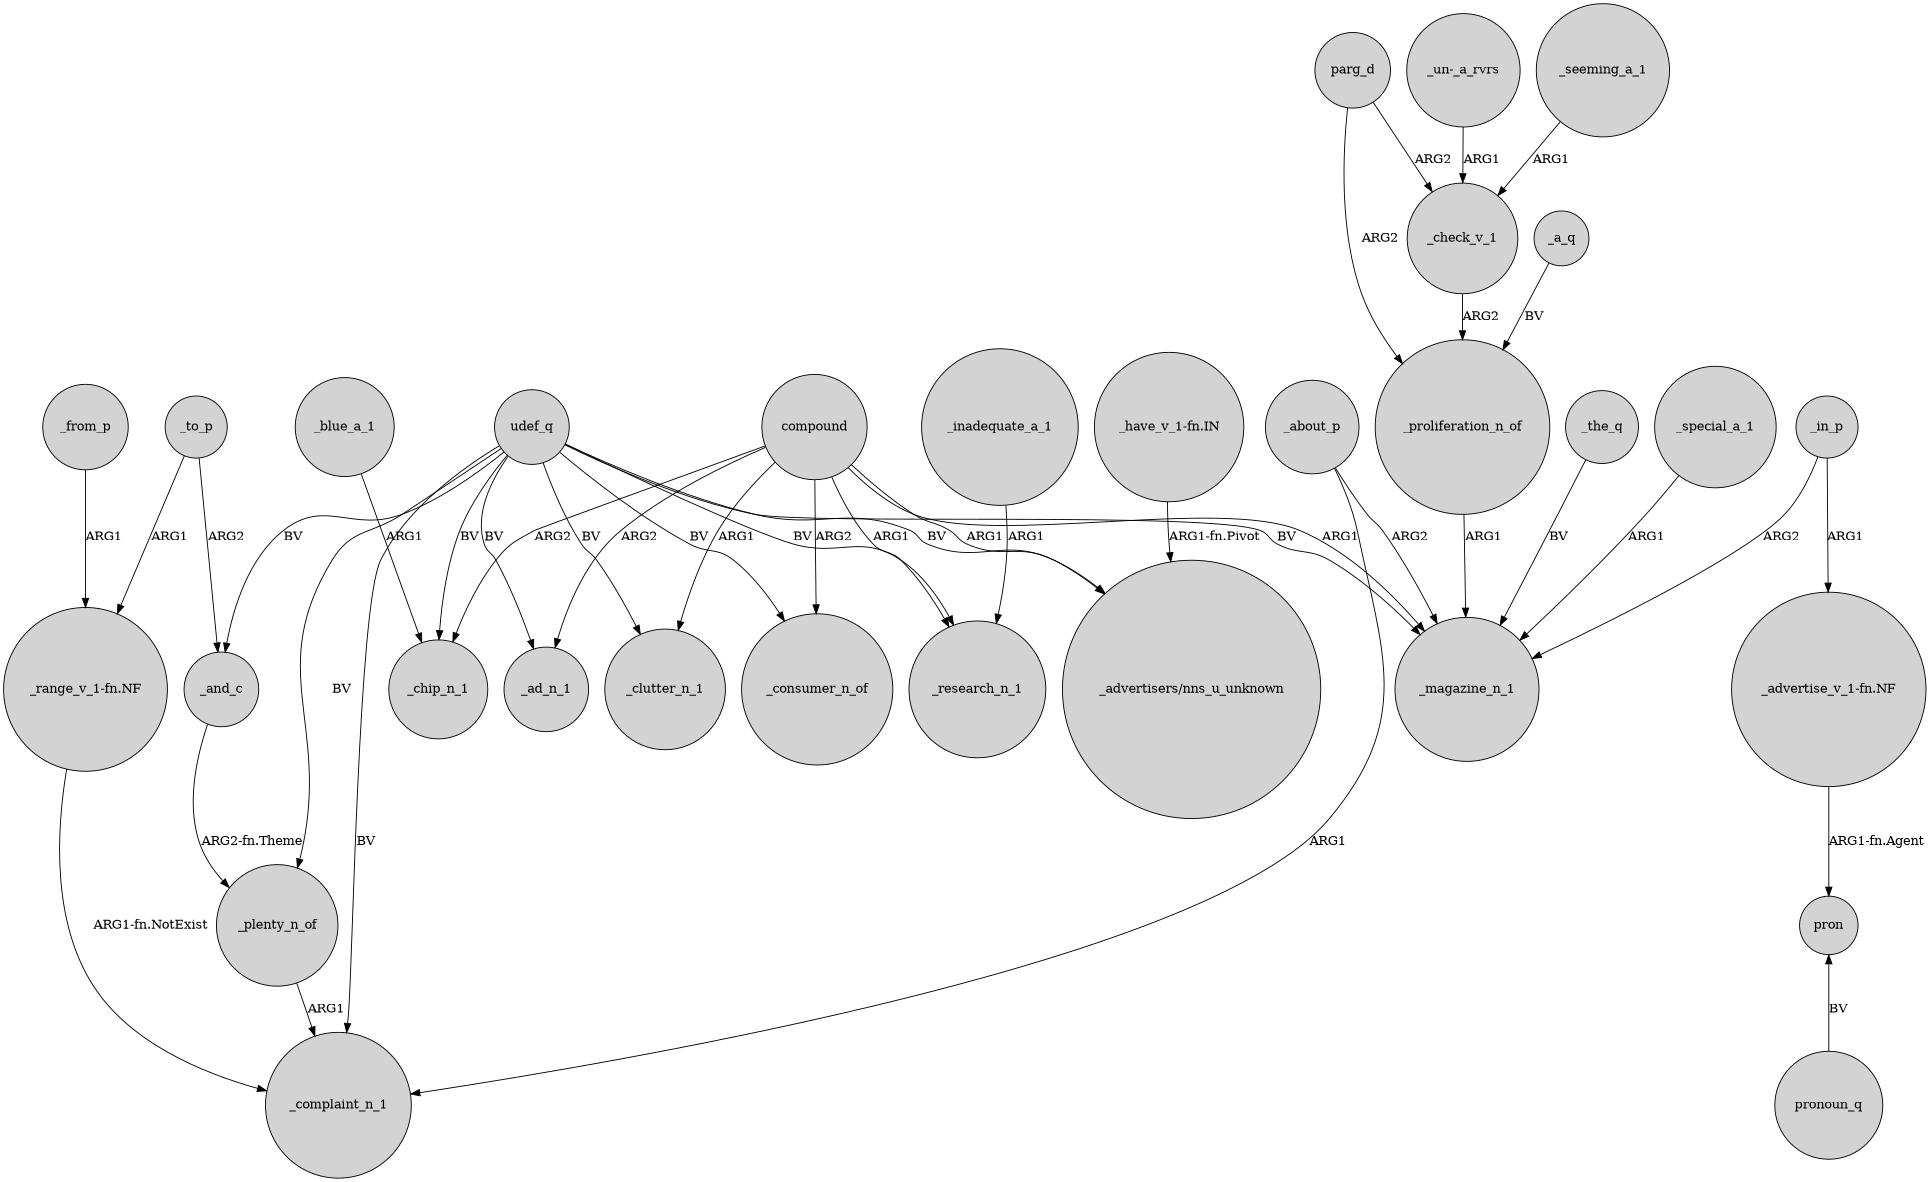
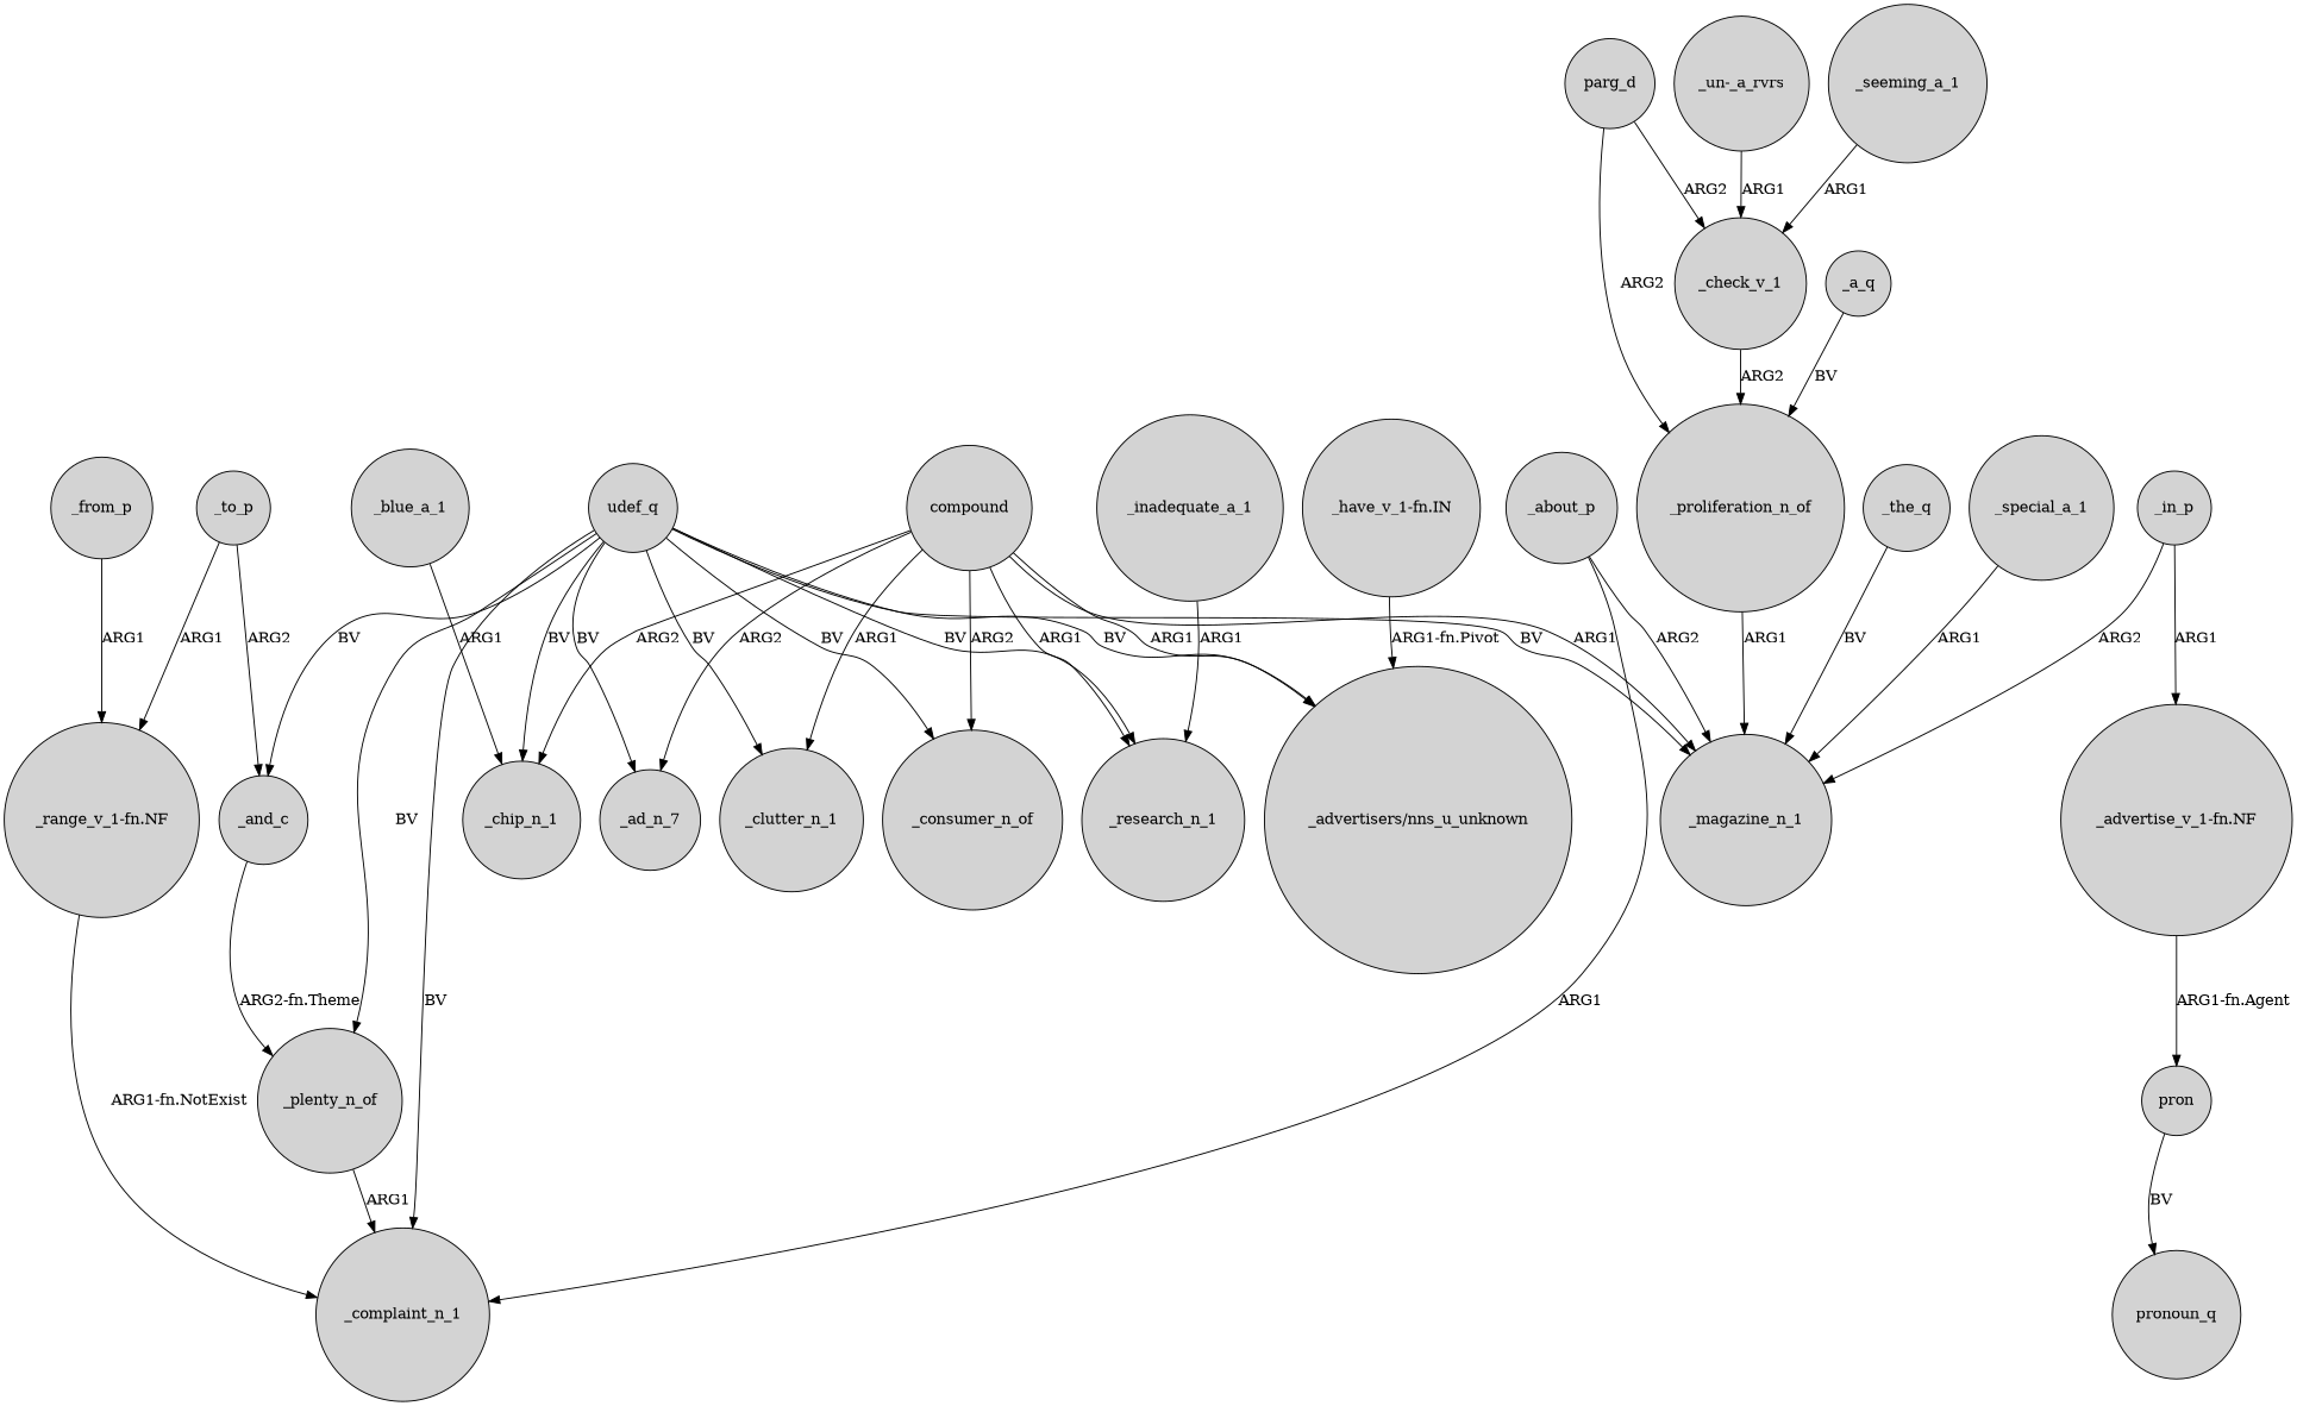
  digraph {
    node [shape=circle style=filled]
    udef_q
    _complaint_n_1
    "_advertisers/nns_u_unknown"
-   _ad_n_1
+   _ad_n_1 [label=_ad_n_7]
    _research_n_1
    _chip_n_1
    _magazine_n_1
    _and_c
    _plenty_n_of
    _clutter_n_1
    _consumer_n_of
    "_have_v_1-fn.IN"
    "_range_v_1-fn.NF"
    compound
    parg_d
    _check_v_1
    _proliferation_n_of
    _in_p
    "_advertise_v_1-fn.NF"
    pron
    _inadequate_a_1
    _about_p
    _the_q
    "_un-_a_rvrs"
    _to_p
    _a_q
    pronoun_q
    _seeming_a_1
    _from_p
    _blue_a_1
    _special_a_1
    udef_q -> _complaint_n_1 [label=BV]
    udef_q -> "_advertisers/nns_u_unknown" [label=BV]
    udef_q -> _ad_n_1 [label=BV]
    udef_q -> _research_n_1 [label=BV]
    udef_q -> _chip_n_1 [label=BV]
    udef_q -> _magazine_n_1 [label=BV]
    udef_q -> _and_c [label=BV]
    udef_q -> _plenty_n_of [label=BV]
    udef_q -> _clutter_n_1 [label=BV]
    udef_q -> _consumer_n_of [label=BV]
    _and_c -> _plenty_n_of [label="ARG2-fn.Theme"]
    _plenty_n_of -> _complaint_n_1 [label=ARG1]
    "_have_v_1-fn.IN" -> "_advertisers/nns_u_unknown" [label="ARG1-fn.Pivot"]
    "_range_v_1-fn.NF" -> _complaint_n_1 [label="ARG1-fn.NotExist"]
    compound -> "_advertisers/nns_u_unknown" [label=ARG1]
    compound -> _ad_n_1 [label=ARG2]
    compound -> _research_n_1 [label=ARG1]
    compound -> _chip_n_1 [label=ARG2]
    compound -> _magazine_n_1 [label=ARG1]
    compound -> _clutter_n_1 [label=ARG1]
    compound -> _consumer_n_of [label=ARG2]
    parg_d -> _check_v_1 [label=ARG2]
    parg_d -> _proliferation_n_of [label=ARG2]
    _check_v_1 -> _proliferation_n_of [label=ARG2]
    _proliferation_n_of -> _magazine_n_1 [label=ARG1]
    _in_p -> _magazine_n_1 [label=ARG2]
    _in_p -> "_advertise_v_1-fn.NF" [label=ARG1]
    "_advertise_v_1-fn.NF" -> pron [label="ARG1-fn.Agent"]
    _inadequate_a_1 -> _research_n_1 [label=ARG1]
    _about_p -> _complaint_n_1 [label=ARG1]
    _about_p -> _magazine_n_1 [label=ARG2]
    _the_q -> _magazine_n_1 [label=BV]
    "_un-_a_rvrs" -> _check_v_1 [label=ARG1]
    _to_p -> _and_c [label=ARG2]
    _to_p -> "_range_v_1-fn.NF" [label=ARG1]
    _a_q -> _proliferation_n_of [label=BV]
-   pronoun_q -> pron [label=BV]
+   pron -> pronoun_q [label=BV]
    _seeming_a_1 -> _check_v_1 [label=ARG1]
    _from_p -> "_range_v_1-fn.NF" [label=ARG1]
    _blue_a_1 -> _chip_n_1 [label=ARG1]
    _special_a_1 -> _magazine_n_1 [label=ARG1]
  }
